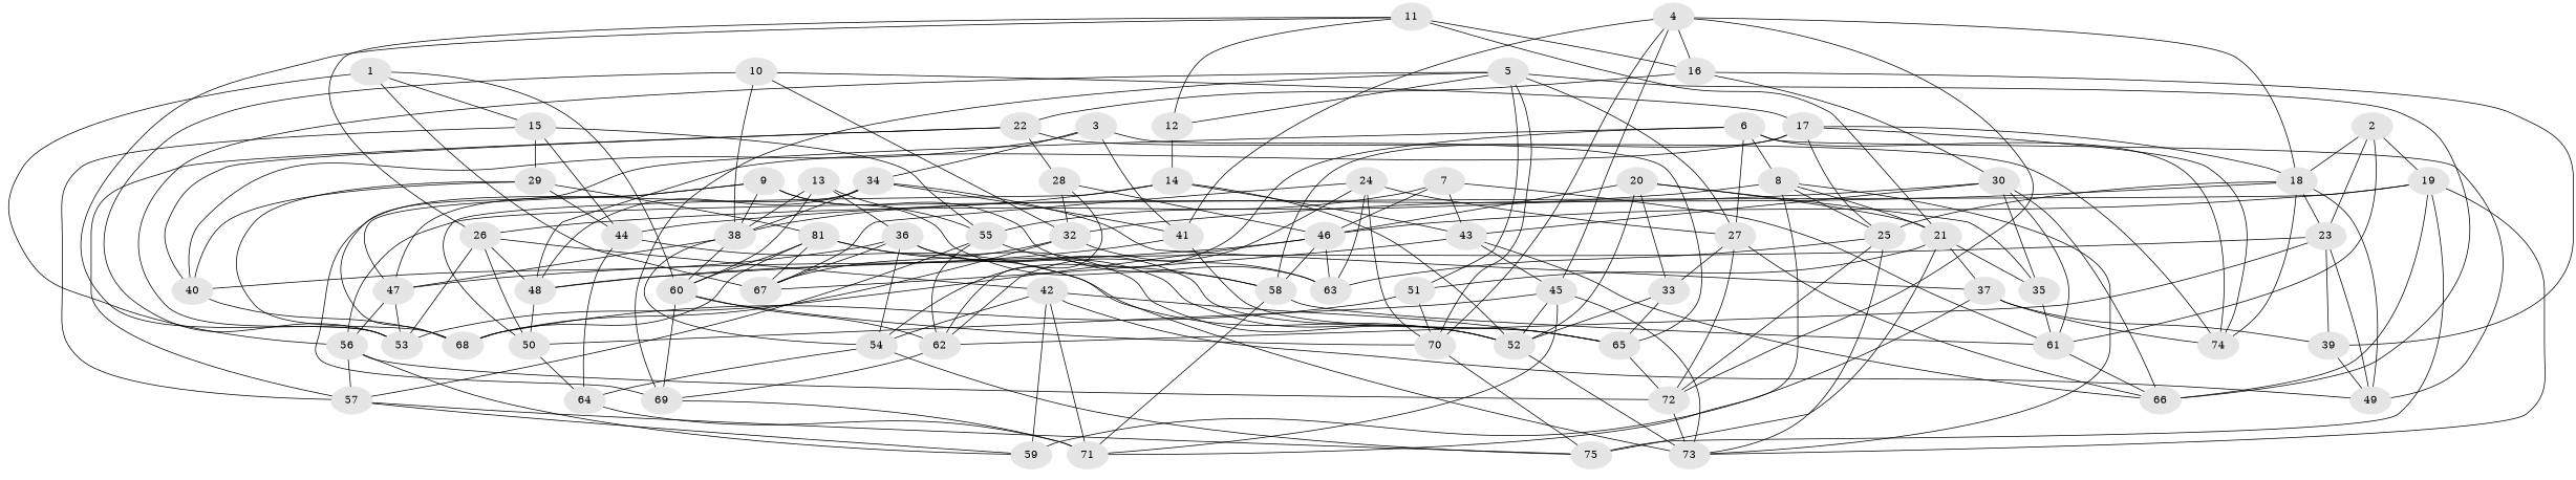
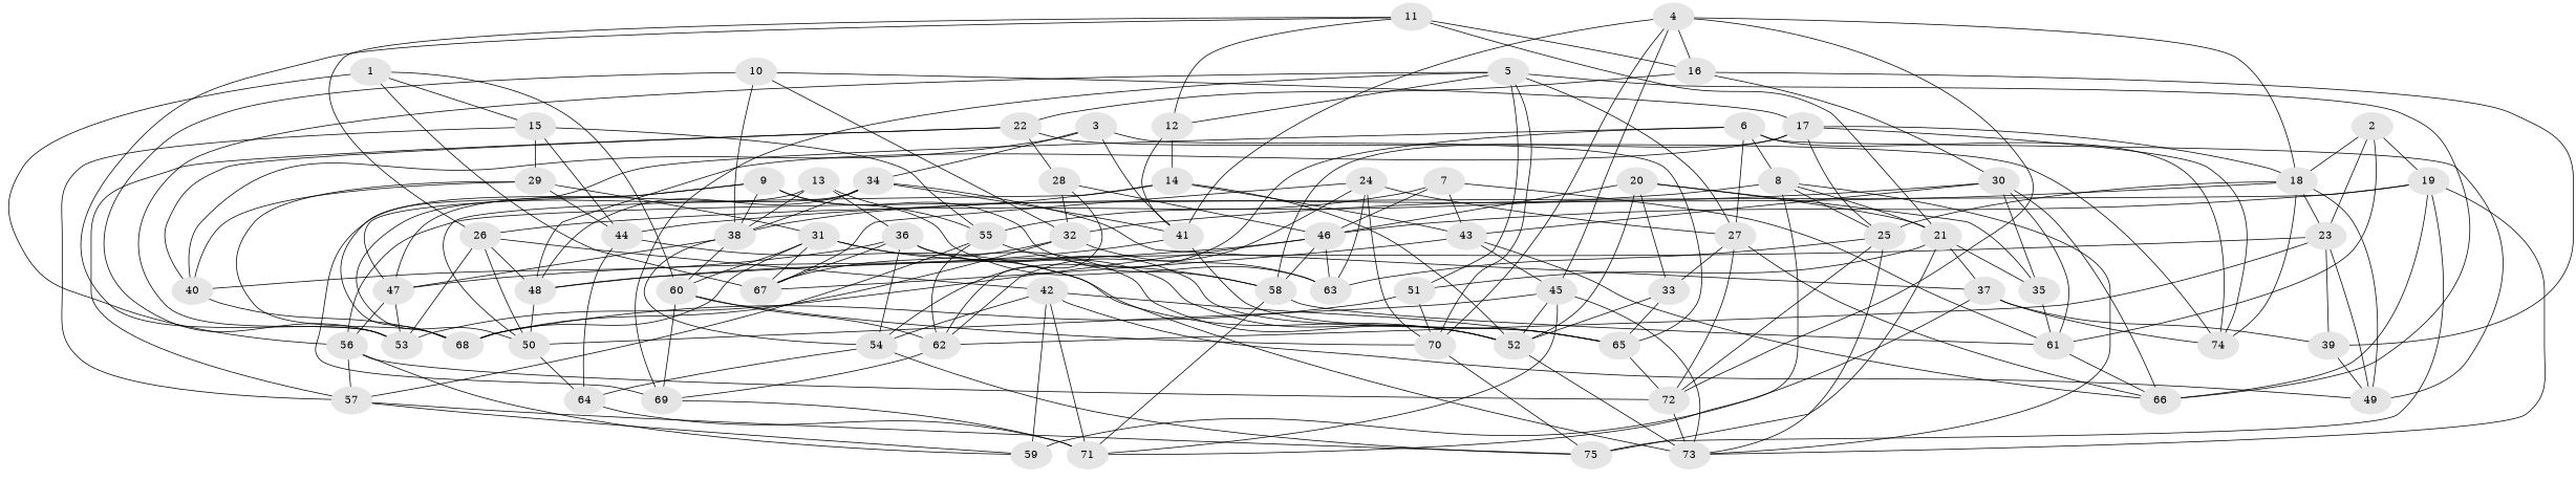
  graph {
    node [color=gray90 style=filled]
    edge [weight=1.0]
    1
    15
    56
    60
    67
    55
    29
    44
    57
    72
    59
    70
    69
    62
    2
    18
    19
    23
    61
    49
    74
    25
    32
    66
    46
    73
    75
    39
    48
    3
    34
    40
    41
    65
    38
    47
    37
    68
    4
    16
    45
    22
    30
    71
    50
    52
    5
    12
    27
    51
    53
    14
    33
    6
    8
    54
    21
    26
    64
    7
    43
    58
    63
    35
    42
    9
    10
    17
    11
    13
    36
-   31 [label=81]
+   31
    28
    20
    24
    1 -- 15
    1 -- 56
    1 -- 60
    1 -- 67
    15 -- 55
    15 -- 29
    15 -- 44
    15 -- 57
    56 -- 57
    56 -- 72
    56 -- 59
    60 -- 70
    60 -- 69
    60 -- 62
    55 -- 57
    55 -- 62
    55 -- 58
    29 -- 44 [weight=2.0]
    29 -- 40
    29 -- 68
    29 -- 31
    44 -- 52
    44 -- 64
    57 -- 59
    57 -- 75
    72 -- 73
    70 -- 75
    69 -- 71
    62 -- 69
    2 -- 18
    2 -- 19
    2 -- 23
    2 -- 61
    18 -- 23
    18 -- 49
    18 -- 74
    18 -- 25
    18 -- 32
    19 -- 56
    19 -- 66
    19 -- 46
    19 -- 73
    19 -- 75
    23 -- 62
    23 -- 49
    23 -- 39
    23 -- 48
    61 -- 66
    25 -- 72
    25 -- 73
    25 -- 63
    32 -- 67
    32 -- 68
    32 -- 63
    46 -- 47
    46 -- 53
    46 -- 58
    46 -- 63 [weight=2.0]
    39 -- 49
    48 -- 50
    3 -- 34
    3 -- 40
    3 -- 41
    3 -- 65
    34 -- 48
    34 -- 41
    34 -- 38
    34 -- 47
    34 -- 37
    40 -- 68
    41 -- 48
    41 -- 65
    65 -- 72
    38 -- 60
    38 -- 47
    38 -- 54
    47 -- 56
    47 -- 53
    37 -- 59
    37 -- 74 [weight=2.0]
    37 -- 39
    4 -- 72
    4 -- 70
    4 -- 18
    4 -- 41
    4 -- 16
    4 -- 45
    16 -- 39
    16 -- 22
    16 -- 30
    45 -- 73
    45 -- 71
    45 -- 50
    45 -- 52
    22 -- 57
    22 -- 74
    22 -- 40 [weight=2.0]
    22 -- 28
    30 -- 44
    30 -- 61
    30 -- 66
    30 -- 43
    30 -- 35
    50 -- 64
    52 -- 73 [weight=2.0]
    5 -- 70
    5 -- 69
    5 -- 66
    5 -- 12
    5 -- 27
    5 -- 51
    5 -- 53
+   12 -- 41
    12 -- 14
    27 -- 72
    27 -- 66
    27 -- 33
    51 -- 70
    51 -- 68
    14 -- 38
    14 -- 50
    14 -- 52 [weight=2.0]
    14 -- 43
    33 -- 65
    33 -- 52
    6 -- 49
    6 -- 74
    6 -- 68
    6 -- 27
    6 -- 8
    6 -- 54
    8 -- 25
    8 -- 73
    8 -- 71
    8 -- 21
    8 -- 26
    54 -- 75
    54 -- 64
    21 -- 75 [weight=2.0]
    21 -- 37
    21 -- 51
    21 -- 35
    26 -- 48
    26 -- 50
    26 -- 53
    26 -- 42
    64 -- 71
    7 -- 55
    7 -- 61
    7 -- 46
    7 -- 43
    43 -- 67
    43 -- 66
    43 -- 45
    58 -- 61
    58 -- 71
    35 -- 61
    42 -- 59 [weight=3.0]
    42 -- 49
    42 -- 65
    42 -- 71
    42 -- 54
    9 -- 69 [weight=2.0]
    9 -- 38
    9 -- 47
    9 -- 58
    9 -- 63
    10 -- 32
    10 -- 38
    10 -- 53
    10 -- 17
    17 -- 18
    17 -- 74
    17 -- 25
    17 -- 48
    17 -- 58
    11 -- 16 [weight=2.0]
    11 -- 12
    11 -- 53
    11 -- 21
    11 -- 26
    13 -- 55
    13 -- 38
-   13 -- 60
+   13 -- 50
    13 -- 36
    36 -- 67
    36 -- 40
    36 -- 65
    36 -- 52
    36 -- 54
    31 -- 60
    31 -- 67
    31 -- 73
    31 -- 68
    31 -- 52
    28 -- 62
    28 -- 32
    28 -- 46
    20 -- 46 [weight=2.0]
    20 -- 52
    20 -- 33
    20 -- 21
    20 -- 35
    24 -- 67
    24 -- 70
    24 -- 62
    24 -- 27
    24 -- 63
  }
